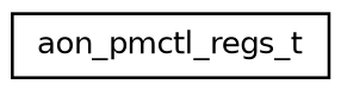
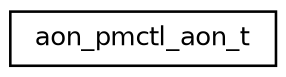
  digraph {
    rankdir=LR
-   n1 [color=black fillcolor=white fontname=Helvetica fontsize=10 height=0.2 label=aon_pmctl_regs_t shape=record style=filled width=0.4]
+   n1 [color=black fillcolor=white fontname=Helvetica fontsize=10 height=0.2 label=aon_pmctl_aon_t shape=record style=filled width=0.4]
  }
